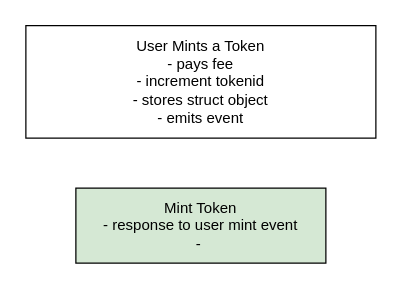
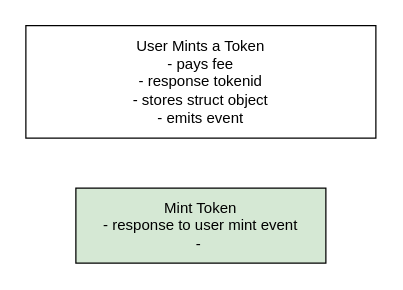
  <mxCell id="0" />
  <mxCell id="1" parent="0" />
  <mxCell id="2" value="&lt;span&gt;Mint Token&lt;/span&gt;&lt;br&gt;&lt;span&gt;- response to user mint event&lt;br&gt;-&amp;nbsp;&lt;br&gt;&lt;/span&gt;" style="rounded=0;whiteSpace=wrap;html=1;fillColor=#d5e8d4;" vertex="1" parent="1"><mxGeometry x="60" y="150" width="200" height="60" as="geometry" /></mxCell>
- <mxCell id="3" value="&lt;span&gt;User Mints a Token&lt;/span&gt;&lt;br&gt;&lt;span&gt;- pays fee&lt;br&gt;&lt;/span&gt;- increment tokenid&lt;br&gt;&lt;span&gt;- stores struct object&lt;/span&gt;&lt;br&gt;&lt;span&gt;- emits event&lt;/span&gt;" style="rounded=0;whiteSpace=wrap;html=1;" vertex="1" parent="1"><mxGeometry x="20" y="20" width="280" height="90" as="geometry" /></mxCell>
+ <mxCell id="3" value="&lt;span&gt;User Mints a Token&lt;/span&gt;&lt;br&gt;&lt;span&gt;- pays fee&lt;br&gt;&lt;/span&gt;- response tokenid&lt;br&gt;&lt;span&gt;- stores struct object&lt;/span&gt;&lt;br&gt;&lt;span&gt;- emits event&lt;/span&gt;" style="rounded=0;whiteSpace=wrap;html=1;" vertex="1" parent="1"><mxGeometry x="20" y="20" width="280" height="90" as="geometry" /></mxCell>
